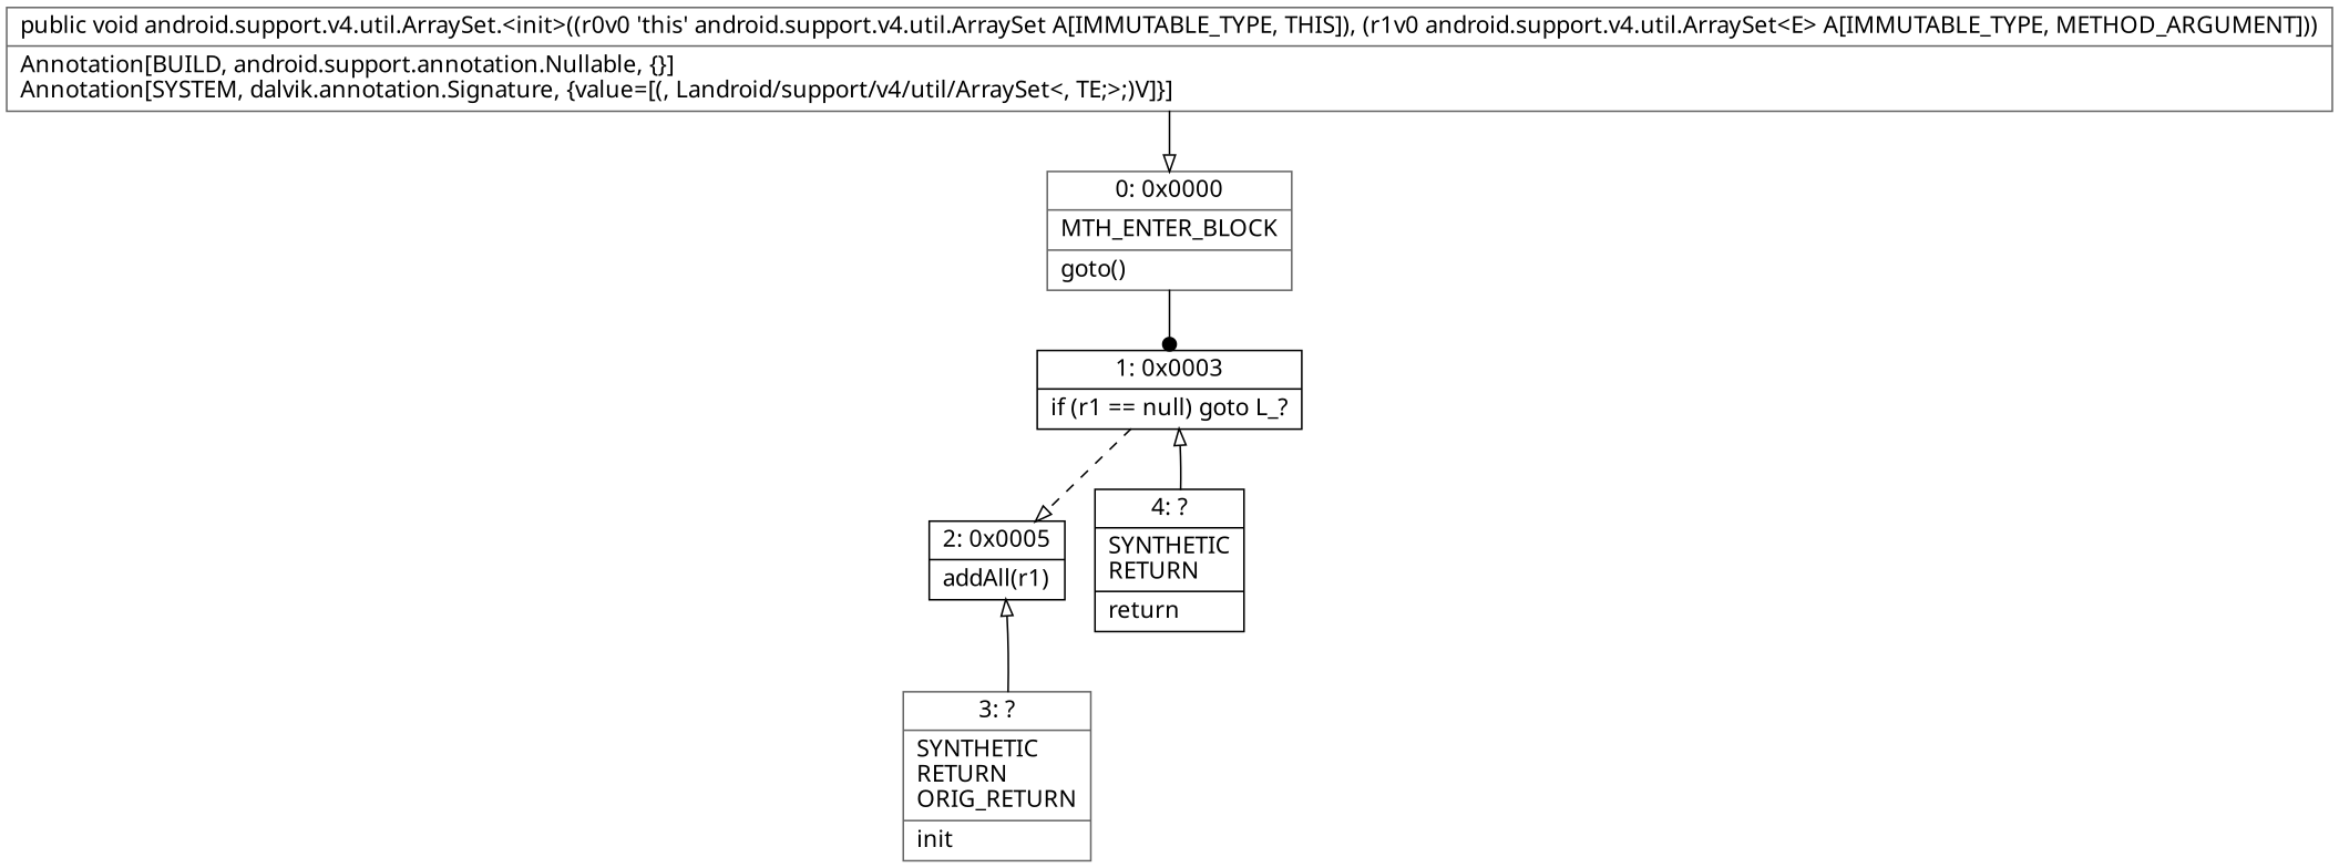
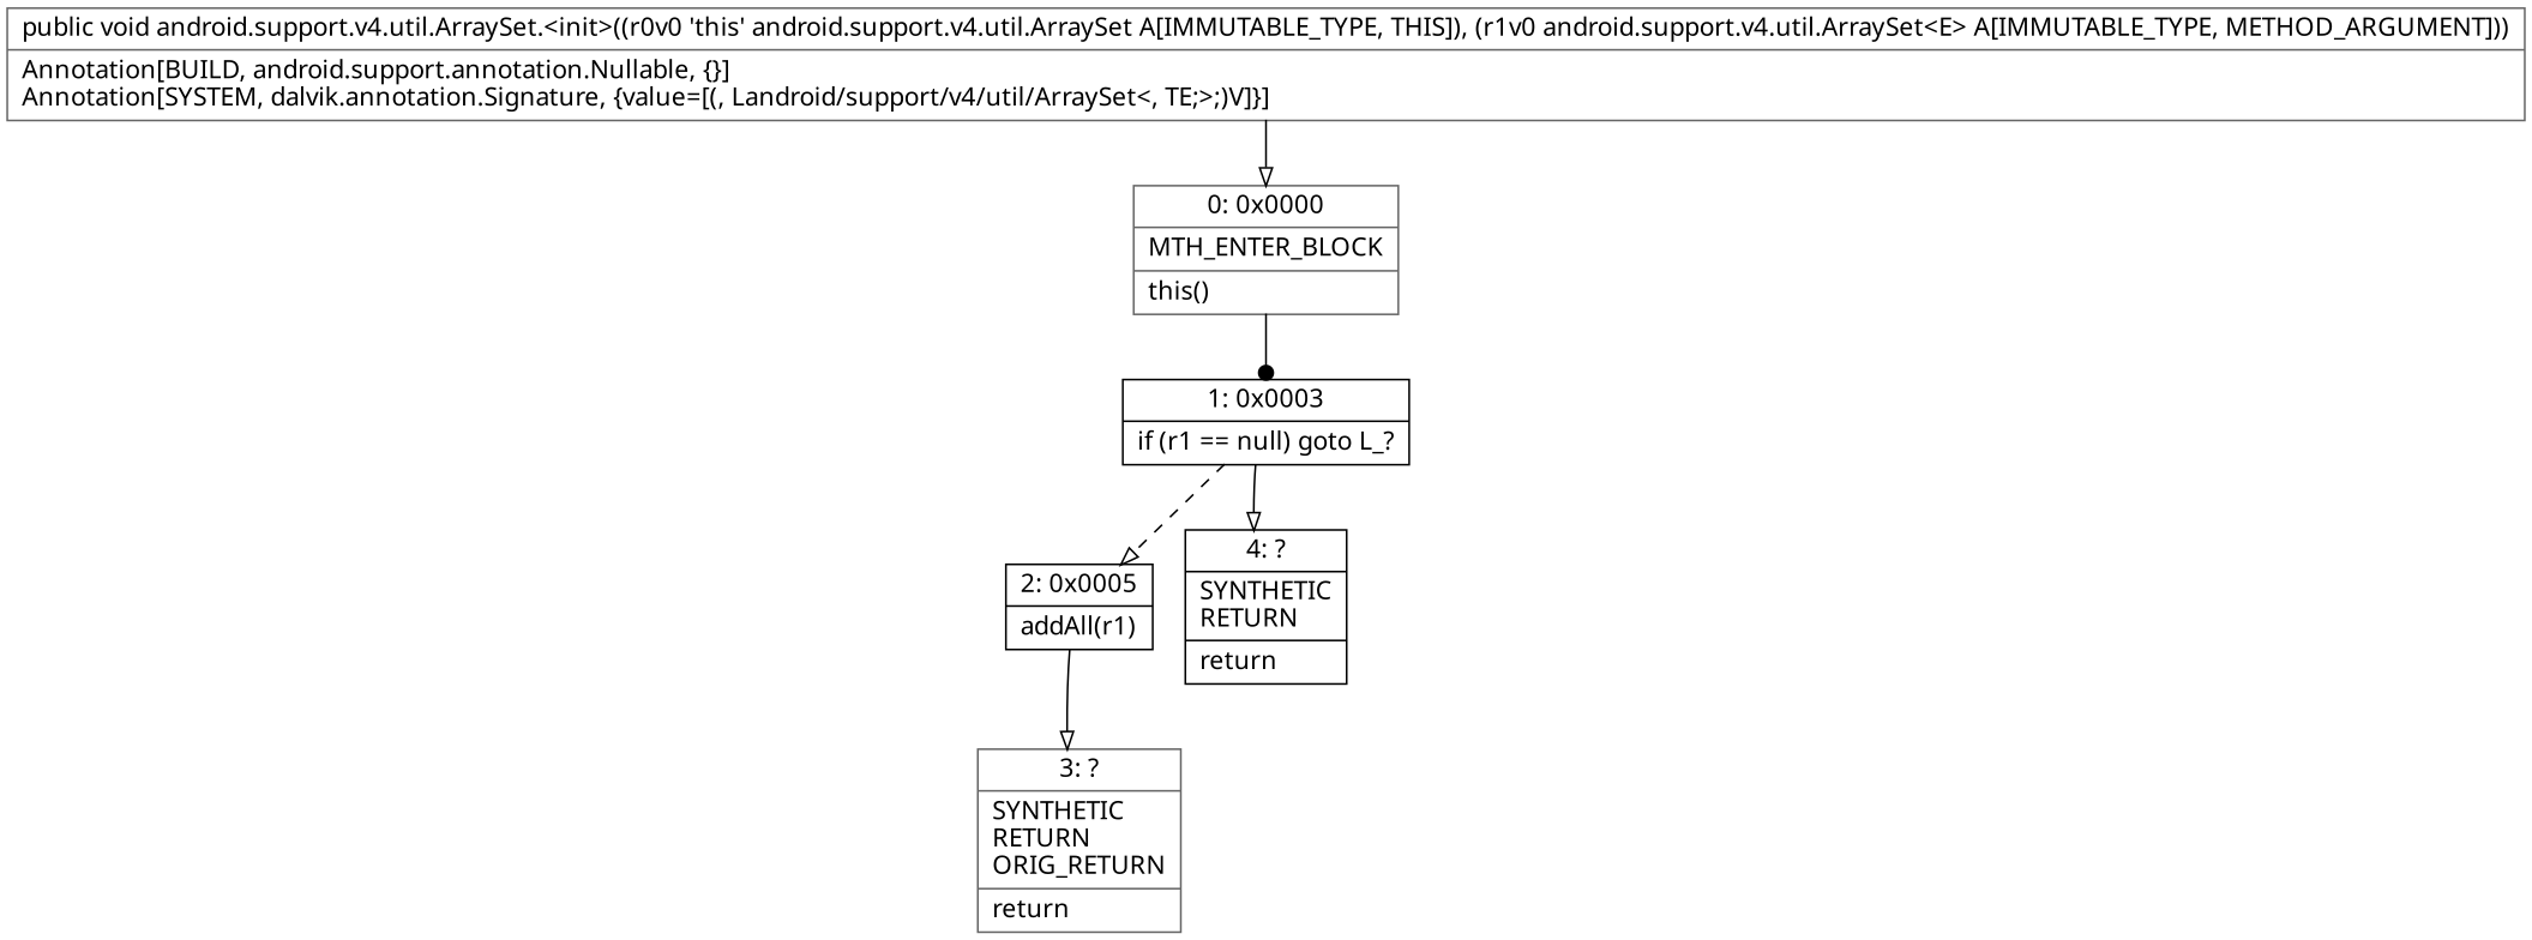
  digraph {
    fontname="Noto Sans"
    node [color=gray40 fontname="Noto Sans" shape=record]
    edge [arrowhead=onormal fontname="Noto Sans"]
-   n1 [label="{0\:\ 0x0000|MTH_ENTER_BLOCK\l|goto()\l}"]
+   n1 [label="{0\:\ 0x0000|MTH_ENTER_BLOCK\l|this()\l}"]
    n2 [color=black label="{1\:\ 0x0003|if (r1 == null) goto L_?\l}"]
    n3 [color=black label="{2\:\ 0x0005|addAll(r1)\l}"]
    n4 [color=black label="{4\:\ ?|SYNTHETIC\lRETURN\l|return\l}"]
-   n5 [label="{3\:\ ?|SYNTHETIC\lRETURN\lORIG_RETURN\l|init\l}"]
+   n5 [label="{3\:\ ?|SYNTHETIC\lRETURN\lORIG_RETURN\l|return\l}"]
    n6 [label="{public void android.support.v4.util.ArraySet.\<init\>((r0v0 'this' android.support.v4.util.ArraySet A[IMMUTABLE_TYPE, THIS]), (r1v0 android.support.v4.util.ArraySet\<E\> A[IMMUTABLE_TYPE, METHOD_ARGUMENT]))  | Annotation[BUILD, android.support.annotation.Nullable, \{\}]\lAnnotation[SYSTEM, dalvik.annotation.Signature, \{value=[(, Landroid\/support\/v4\/util\/ArraySet\<, TE;\>;)V]\}]\l}"]
    n1 -> n2 [arrowhead=dot]
    n2 -> n3 [style=dashed]
-   n4 -> n2
-   n5 -> n3
+   n2 -> n4
+   n3 -> n5
    n6 -> n1
  }
